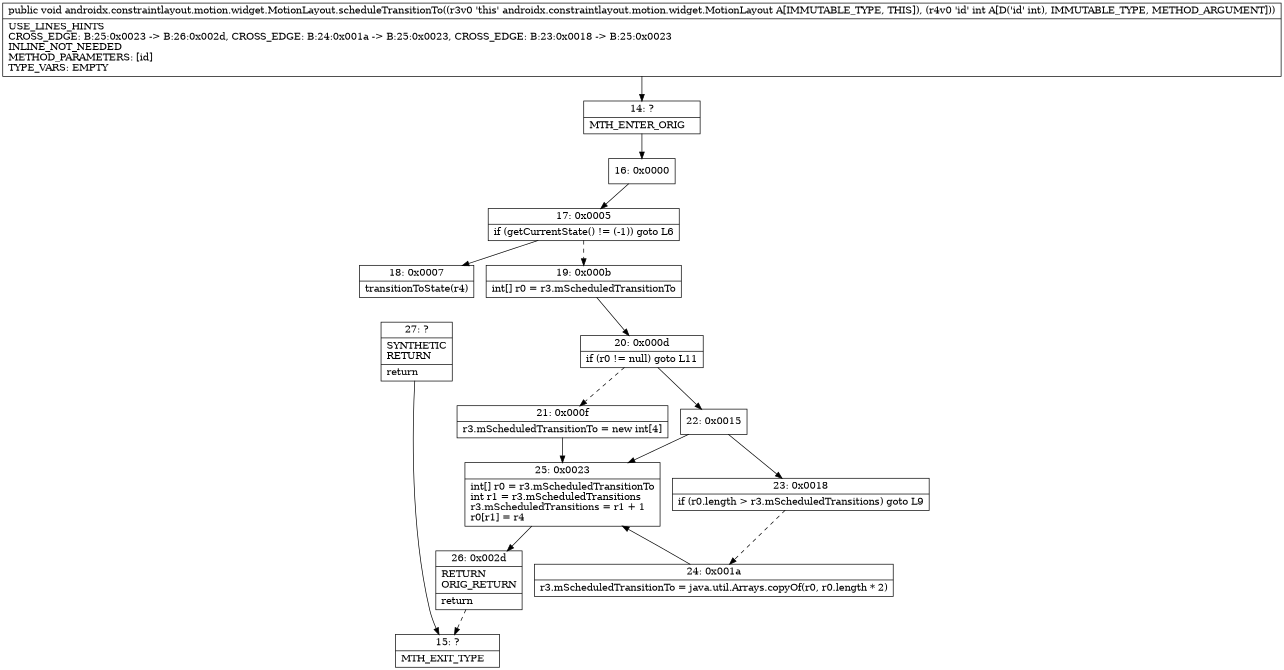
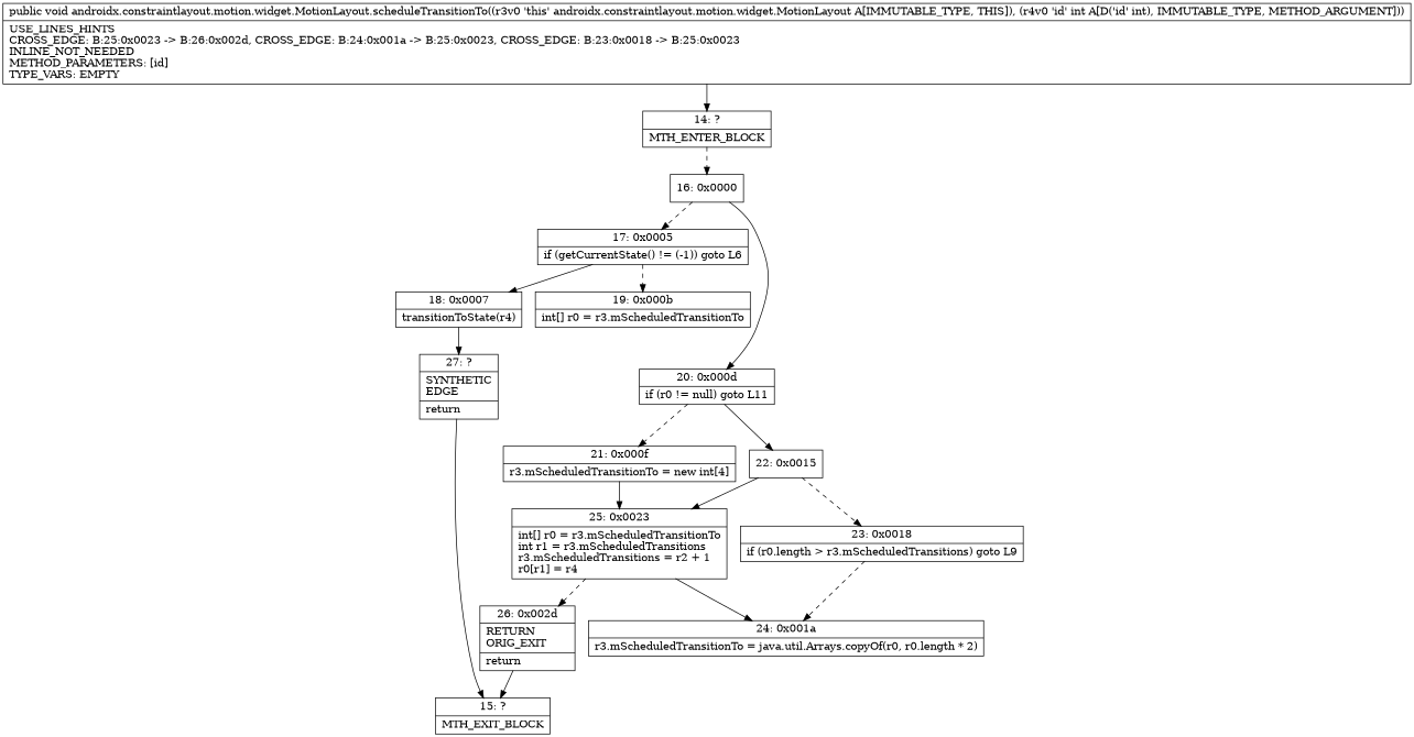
  digraph {
    node [shape=record]
-   n1 [label="{14\:\ ?|MTH_ENTER_ORIG\l}"]
+   n1 [label="{14\:\ ?|MTH_ENTER_BLOCK\l}"]
    n2 [label="{16\:\ 0x0000}"]
    n3 [label="{17\:\ 0x0005|if (getCurrentState() != (\-1)) goto L6\l}"]
    n4 [label="{18\:\ 0x0007|transitionToState(r4)\l}"]
    n5 [label="{19\:\ 0x000b|int[] r0 = r3.mScheduledTransitionTo\l}"]
-   n6 [label="{27\:\ ?|SYNTHETIC\lRETURN\l|return\l}"]
+   n6 [label="{27\:\ ?|SYNTHETIC\lEDGE\l|return\l}"]
    n7 [label="{20\:\ 0x000d|if (r0 != null) goto L11\l}"]
-   n8 [label="{15\:\ ?|MTH_EXIT_TYPE\l}"]
+   n8 [label="{15\:\ ?|MTH_EXIT_BLOCK\l}"]
    n9 [label="{21\:\ 0x000f|r3.mScheduledTransitionTo = new int[4]\l}"]
    n10 [label="{22\:\ 0x0015}"]
-   n11 [label="{25\:\ 0x0023|int[] r0 = r3.mScheduledTransitionTo\lint r1 = r3.mScheduledTransitions\lr3.mScheduledTransitions = r1 + 1\lr0[r1] = r4\l}"]
+   n11 [label="{25\:\ 0x0023|int[] r0 = r3.mScheduledTransitionTo\lint r1 = r3.mScheduledTransitions\lr3.mScheduledTransitions = r2 + 1\lr0[r1] = r4\l}"]
    n12 [label="{23\:\ 0x0018|if (r0.length \> r3.mScheduledTransitions) goto L9\l}"]
-   n13 [label="{26\:\ 0x002d|RETURN\lORIG_RETURN\l|return\l}"]
+   n13 [label="{26\:\ 0x002d|RETURN\lORIG_EXIT\l|return\l}"]
    n14 [label="{24\:\ 0x001a|r3.mScheduledTransitionTo = java.util.Arrays.copyOf(r0, r0.length * 2)\l}"]
    n15 [label="{public void androidx.constraintlayout.motion.widget.MotionLayout.scheduleTransitionTo((r3v0 'this' androidx.constraintlayout.motion.widget.MotionLayout A[IMMUTABLE_TYPE, THIS]), (r4v0 'id' int A[D('id' int), IMMUTABLE_TYPE, METHOD_ARGUMENT]))  | USE_LINES_HINTS\lCROSS_EDGE: B:25:0x0023 \-\> B:26:0x002d, CROSS_EDGE: B:24:0x001a \-\> B:25:0x0023, CROSS_EDGE: B:23:0x0018 \-\> B:25:0x0023\lINLINE_NOT_NEEDED\lMETHOD_PARAMETERS: [id]\lTYPE_VARS: EMPTY\l}"]
-   n1 -> n2
-   n2 -> n3
+   n1 -> n2 [style=dashed]
+   n2 -> n3 [style=dashed]
    n3 -> n4 [style=solid]
    n3 -> n5 [style=dashed]
-   n5 -> n7
+   n4 -> n6
+   n2 -> n7
    n6 -> n8
    n7 -> n9 [style=dashed]
    n7 -> n10
    n9 -> n11
    n10 -> n11
-   n10 -> n12
-   n11 -> n13
+   n10 -> n12 [style=dashed]
+   n11 -> n13 [style=dashed]
    n12 -> n14 [style=dashed]
-   n13 -> n8 [style=dashed]
-   n14 -> n11
+   n13 -> n8
+   n11 -> n14
    n15 -> n1
  }
